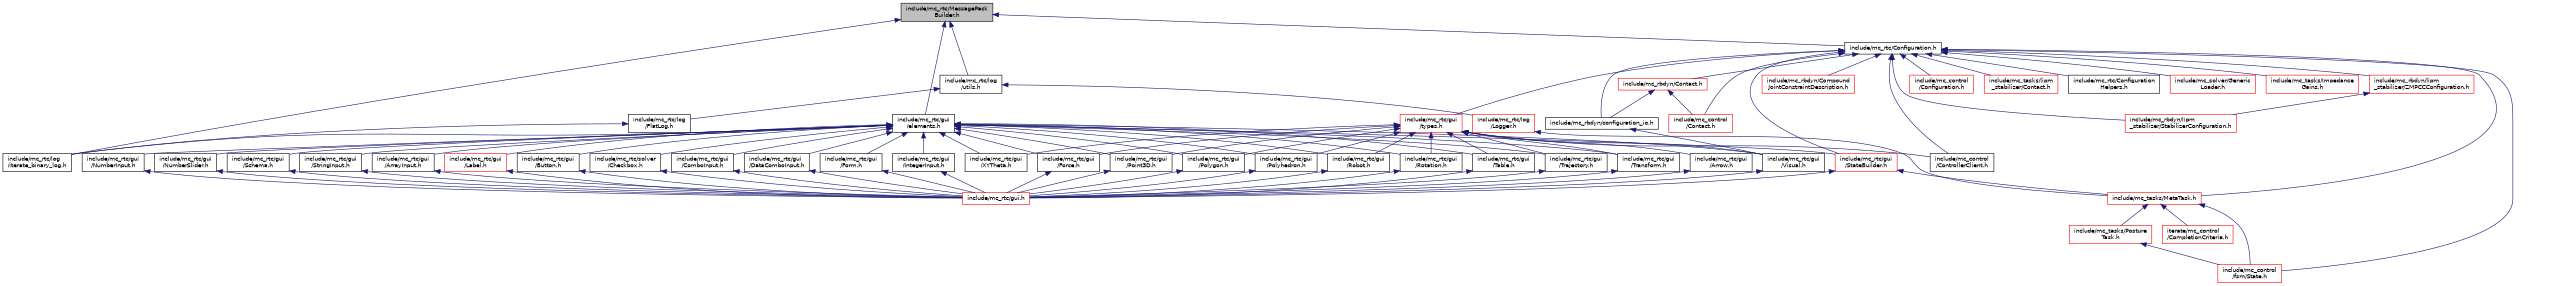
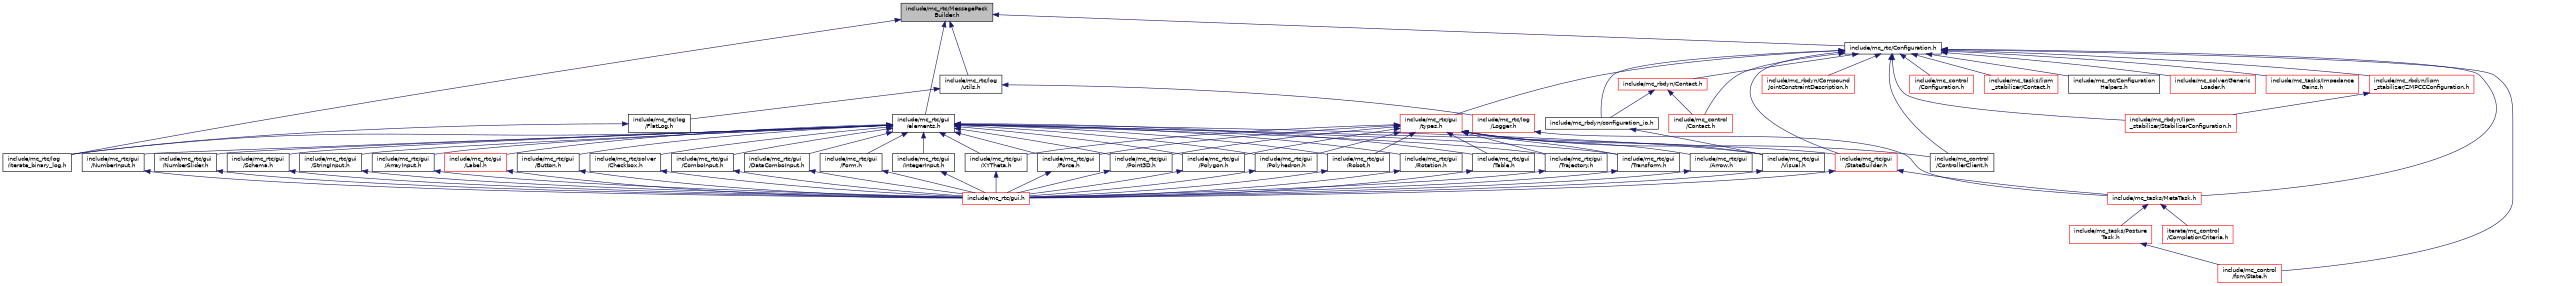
  digraph {
    node [color=black fillcolor=white fontname=Helvetica fontsize=10 shape=record style=filled]
    edge [color=midnightblue dir=back fontname=Helvetica fontsize=10 labelfontname=Helvetica labelfontsize=10 style=solid]
    n1 [fillcolor=grey75 fontcolor=black height=0.2 label="include/mc_rtc/MessagePack\lBuilder.h" width=0.4]
    n2 [height=0.2 label="include/mc_rtc/Configuration.h" width=0.4]
    n3 [height=0.2 label="include/mc_rtc/gui\l/elements.h" width=0.4]
    n4 [height=0.2 label="include/mc_rtc/log\l/utils.h" width=0.4]
    n5 [height=0.2 label="include/mc_rtc/log\l/iterate_binary_log.h" width=0.4]
    n6 [color=red height=0.2 label="include/mc_tasks/MetaTask.h" width=0.4]
    n7 [color=red height=0.2 label="include/mc_control\l/fsm/State.h" width=0.4]
    n8 [color=red height=0.2 label="include/mc_rtc/gui\l/StateBuilder.h" width=0.4]
    n9 [color=red height=0.2 label="include/mc_rtc/gui\l/types.h" width=0.4]
    n10 [height=0.2 label="include/mc_control\l/ControllerClient.h" width=0.4]
    n11 [color=red height=0.2 label="include/mc_rbdyn/Contact.h" width=0.4]
    n12 [color=red height=0.2 label="include/mc_control\l/Contact.h" width=0.4]
    n13 [height=0.2 label="include/mc_rbdyn/configuration_io.h" width=0.4]
    n14 [color=red height=0.2 label="include/mc_rbdyn/Compound\lJointConstraintDescription.h" width=0.4]
    n15 [color=red height=0.2 label="include/mc_rbdyn/lipm\l_stabilizer/ZMPCCConfiguration.h" width=0.4]
    n16 [color=red height=0.2 label="include/mc_rbdyn/lipm\l_stabilizer/StabilizerConfiguration.h" width=0.4]
    n17 [color=red height=0.2 label="include/mc_control\l/Configuration.h" width=0.4]
    n18 [color=red height=0.2 label="include/mc_tasks/lipm\l_stabilizer/Contact.h" width=0.4]
    n19 [height=0.2 label="include/mc_rtc/Configuration\lHelpers.h" width=0.4]
    n20 [color=red height=0.2 label="include/mc_solver/Generic\lLoader.h" width=0.4]
    n21 [color=red height=0.2 label="include/mc_tasks/Impedance\lGains.h" width=0.4]
    n22 [height=0.2 label="include/mc_rtc/gui\l/Visual.h" width=0.4]
    n23 [color=red height=0.2 label="include/mc_rtc/gui.h" width=0.4]
    n24 [height=0.2 label="include/mc_rtc/gui\l/Force.h" width=0.4]
    n25 [height=0.2 label="include/mc_rtc/gui\l/Point3D.h" width=0.4]
    n26 [height=0.2 label="include/mc_rtc/gui\l/Polygon.h" width=0.4]
    n27 [height=0.2 label="include/mc_rtc/gui\l/Polyhedron.h" width=0.4]
    n28 [height=0.2 label="include/mc_rtc/gui\l/Robot.h" width=0.4]
    n29 [height=0.2 label="include/mc_rtc/gui\l/Rotation.h" width=0.4]
    n30 [height=0.2 label="include/mc_rtc/gui\l/Table.h" width=0.4]
    n31 [height=0.2 label="include/mc_rtc/gui\l/Trajectory.h" width=0.4]
    n32 [height=0.2 label="include/mc_rtc/gui\l/Transform.h" width=0.4]
    n33 [height=0.2 label="include/mc_rtc/gui\l/XYTheta.h" width=0.4]
    n34 [height=0.2 label="include/mc_rtc/gui\l/ArrayInput.h" width=0.4]
    n35 [color=red height=0.2 label="include/mc_rtc/gui\l/Label.h" width=0.4]
    n36 [height=0.2 label="include/mc_rtc/gui\l/Button.h" width=0.4]
    n37 [height=0.2 label="include/mc_rtc/solver\l/Checkbox.h" width=0.4]
    n38 [height=0.2 label="include/mc_rtc/gui\l/ComboInput.h" width=0.4]
    n39 [height=0.2 label="include/mc_rtc/gui\l/DataComboInput.h" width=0.4]
    n40 [height=0.2 label="include/mc_rtc/gui\l/Form.h" width=0.4]
    n41 [height=0.2 label="include/mc_rtc/gui\l/IntegerInput.h" width=0.4]
    n42 [height=0.2 label="include/mc_rtc/gui\l/NumberInput.h" width=0.4]
    n43 [height=0.2 label="include/mc_rtc/gui\l/NumberSlider.h" width=0.4]
    n44 [height=0.2 label="include/mc_rtc/gui\l/Schema.h" width=0.4]
    n45 [height=0.2 label="include/mc_rtc/gui\l/StringInput.h" width=0.4]
    n46 [color=red height=0.2 label="include/mc_rtc/log\l/Logger.h" width=0.4]
    n47 [height=0.2 label="include/mc_rtc/log\l/FlatLog.h" width=0.4]
    n48 [color=red height=0.2 label="iterate/mc_control\l/CompletionCriteria.h" width=0.4]
    n49 [color=red height=0.2 label="include/mc_tasks/Posture\lTask.h" width=0.4]
    n50 [height=0.2 label="include/mc_rtc/gui\l/Arrow.h" width=0.4]
    n1 -> n2
    n1 -> n3
    n1 -> n4
    n1 -> n5
    n2 -> n6
    n2 -> n7
    n2 -> n8
    n2 -> n9
    n2 -> n10
    n2 -> n11
    n2 -> n12
    n2 -> n13
    n2 -> n14
    n2 -> n15
    n2 -> n16
    n2 -> n17
    n2 -> n18
    n2 -> n19
    n2 -> n20
    n2 -> n21
    n3 -> n5
    n3 -> n8
    n3 -> n22
    n3 -> n24
    n3 -> n25
    n3 -> n26
    n3 -> n27
    n3 -> n28
    n3 -> n29
    n3 -> n30
    n3 -> n31
    n3 -> n32
    n3 -> n33
    n3 -> n34
    n3 -> n35
    n3 -> n36
    n3 -> n37
    n3 -> n38
    n3 -> n39
    n3 -> n40
    n3 -> n41
    n3 -> n42
    n3 -> n43
    n3 -> n44
    n3 -> n45
    n4 -> n46
    n4 -> n47
-   n6 -> n7
    n6 -> n48
    n6 -> n49
    n8 -> n6
    n8 -> n23
    n9 -> n10
    n9 -> n22
    n9 -> n24
    n9 -> n25
    n9 -> n26
    n9 -> n27
    n9 -> n28
-   n9 -> n29
    n9 -> n30
    n9 -> n31
    n9 -> n32
    n9 -> n33
    n9 -> n50
    n11 -> n12
    n11 -> n13
    n13 -> n22
    n15 -> n16
    n22 -> n23
    n24 -> n23
    n25 -> n23
    n26 -> n23
    n27 -> n23
    n28 -> n23
    n29 -> n23
    n30 -> n23
    n31 -> n23
    n32 -> n23
+   n33 -> n23
    n34 -> n23
    n35 -> n23
    n36 -> n23
    n37 -> n23
    n38 -> n23
    n39 -> n23
    n40 -> n23
    n41 -> n23
    n42 -> n23
    n43 -> n23
    n44 -> n23
    n45 -> n23
    n46 -> n6
    n47 -> n5
    n49 -> n7
    n50 -> n23
  }
